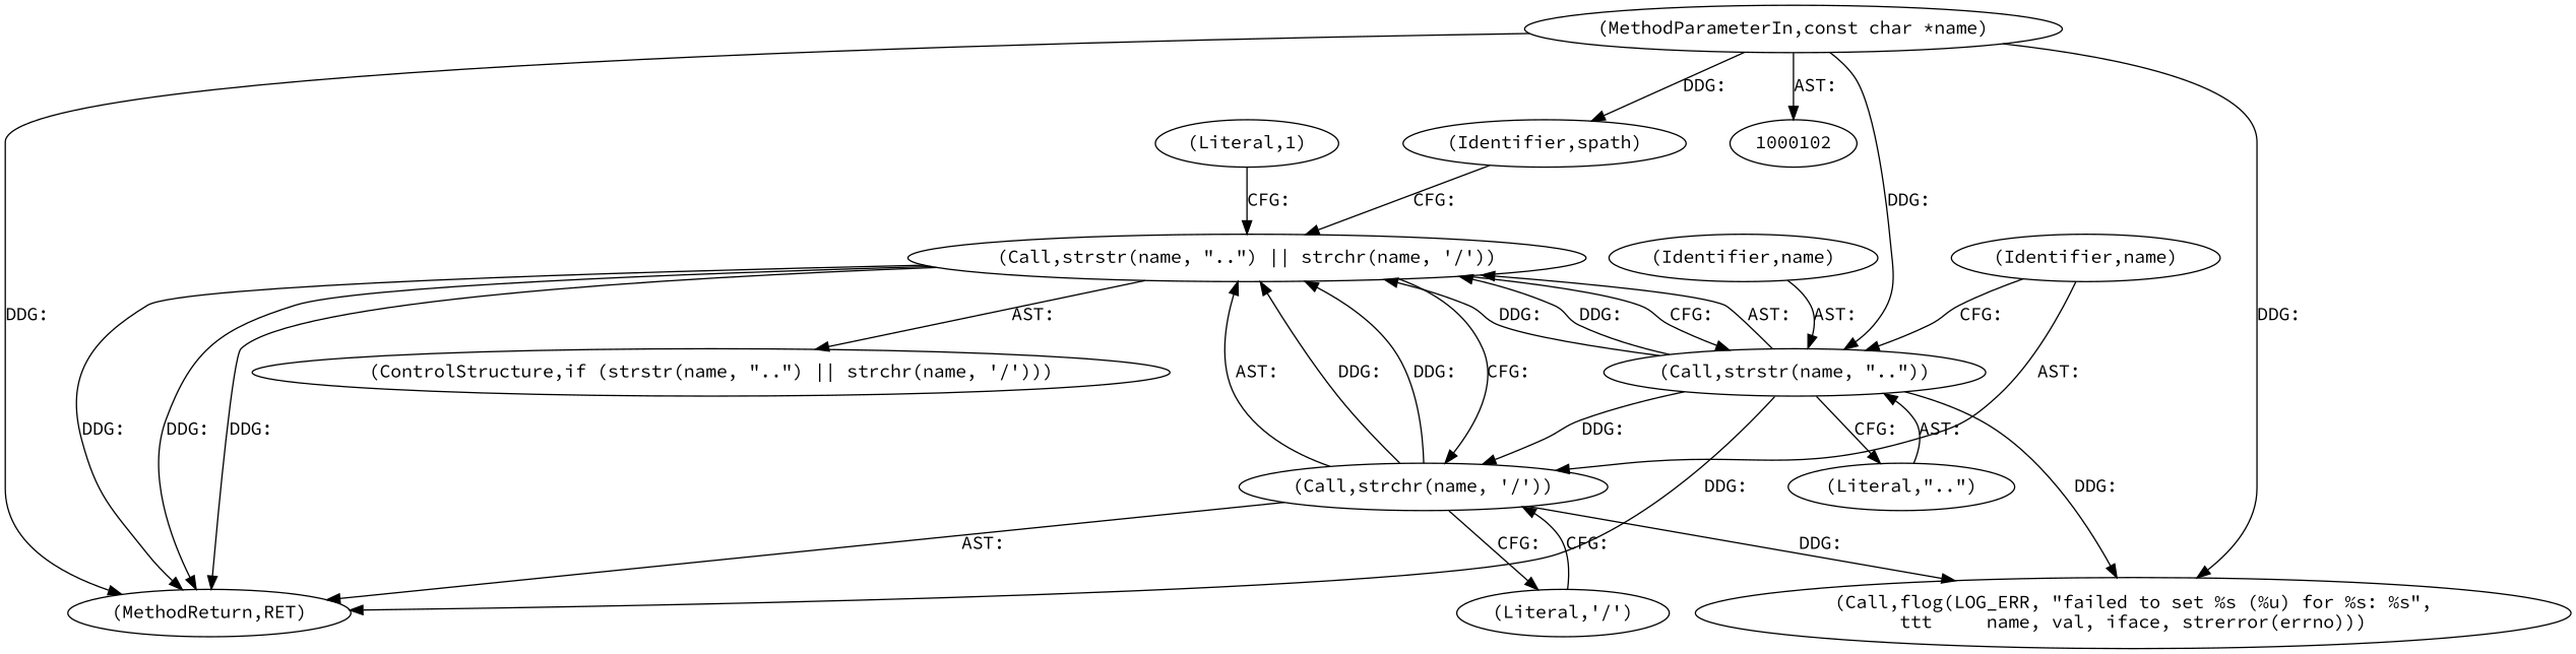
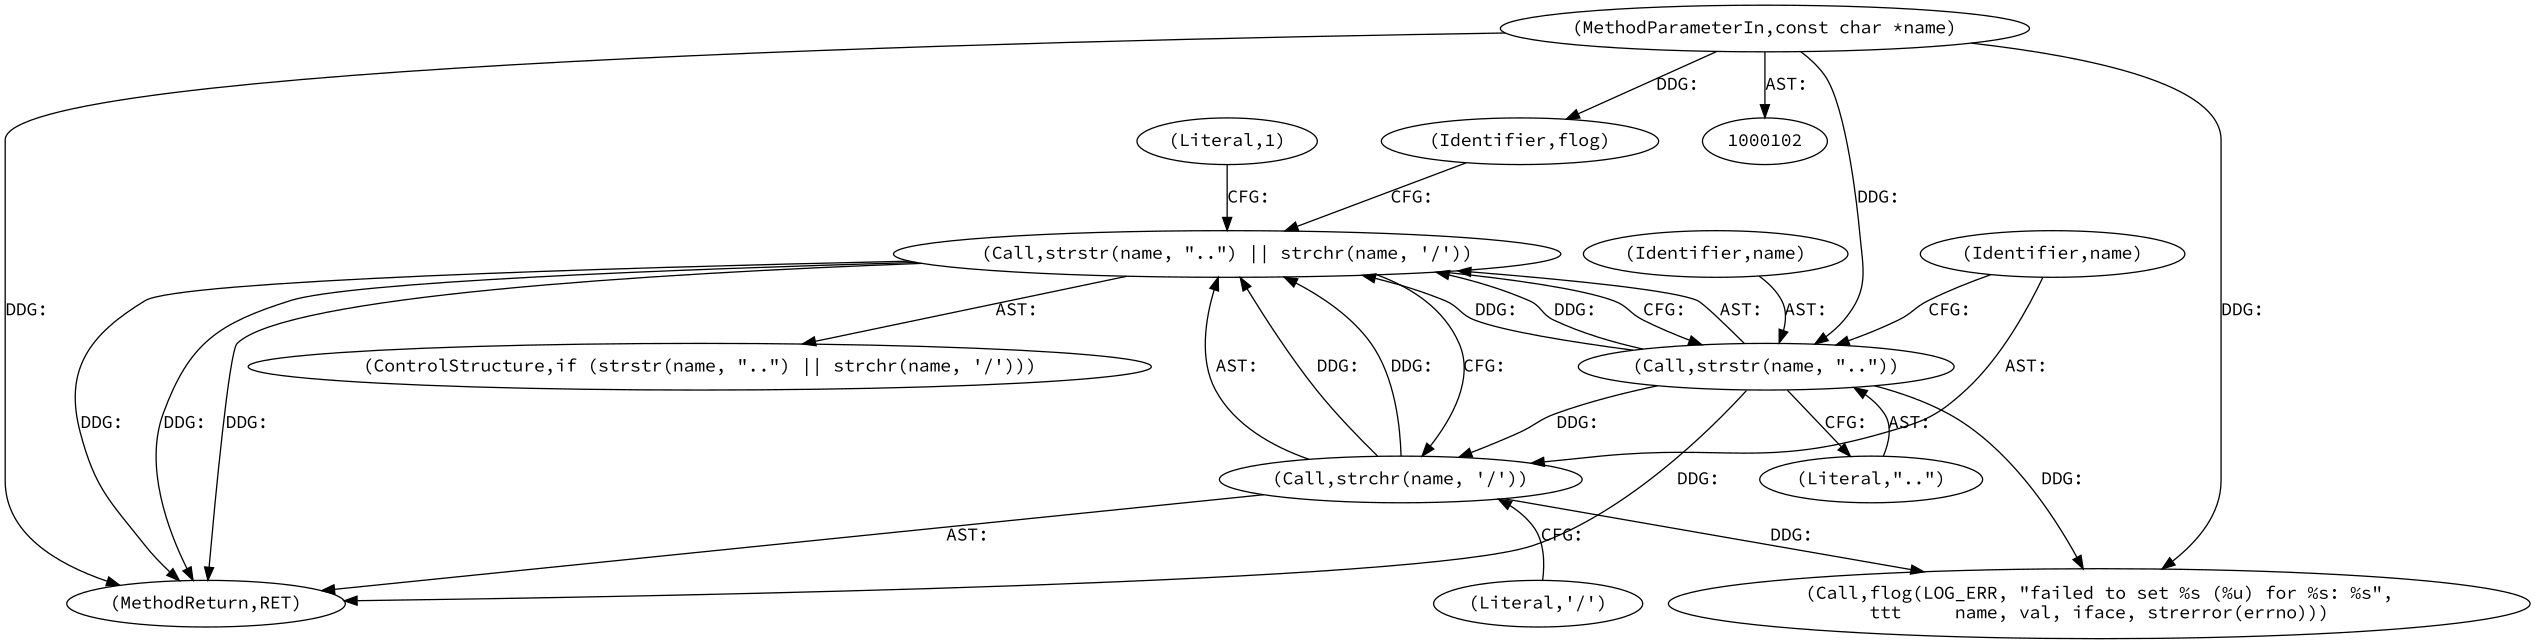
  digraph {
    fontname="Source Code Pro"
    node [fontname="Source Code Pro"]
    edge [fontname="Source Code Pro"]
    n1 [label="(Call,strstr(name, \"..\") || strchr(name, '/'))"]
    n2 [label="(Call,strstr(name, \"..\"))"]
    n3 [label="(Call,strchr(name, '/'))"]
    n4 [label="(MethodReturn,RET)"]
    n5 [label="(ControlStructure,if (strstr(name, \"..\") || strchr(name, '/')))"]
    n6 [label="(Literal,\"..\")"]
    n7 [label="(Call,flog(LOG_ERR, \"failed to set %s (%u) for %s: %s\",\n\t\t\t     name, val, iface, strerror(errno)))"]
    n8 [label="(Literal,'/')"]
    n9 [label="(MethodParameterIn,const char *name)"]
    1000102
-   n11 [label="(Identifier,spath)"]
+   n11 [label="(Identifier,flog)"]
    n12 [label="(Identifier,name)"]
    n13 [label="(Literal,1)"]
    n14 [label="(Identifier,name)"]
    n1 -> n2 [label="CFG: "]
    n1 -> n3 [label="CFG: "]
    n1 -> n4 [label="DDG: "]
    n1 -> n4 [label="DDG: "]
    n1 -> n4 [label="DDG: "]
    n1 -> n5 [label="AST: "]
    n2 -> n1 [label="AST: "]
    n2 -> n1 [label="DDG: "]
    n2 -> n1 [label="DDG: "]
    n2 -> n3 [label="DDG: "]
    n2 -> n4 [label="DDG: "]
    n2 -> n6 [label="CFG: "]
    n2 -> n7 [label="DDG: "]
    n3 -> n1 [label="AST: "]
    n3 -> n1 [label="DDG: "]
    n3 -> n1 [label="DDG: "]
    n3 -> n4 [label="AST: "]
    n3 -> n7 [label="DDG: "]
-   n3 -> n8 [label="CFG: "]
    n6 -> n2 [label="AST: "]
    n8 -> n3 [label="CFG: "]
    n9 -> n2 [label="DDG: "]
    n9 -> n4 [label="DDG: "]
    n9 -> n7 [label="DDG: "]
    n9 -> 1000102 [label="AST: "]
    n9 -> n11 [label="DDG: "]
    n11 -> n1 [label="CFG: "]
    n12 -> n2 [label="CFG: "]
    n12 -> n3 [label="AST: "]
    n13 -> n1 [label="CFG: "]
    n14 -> n2 [label="AST: "]
  }
